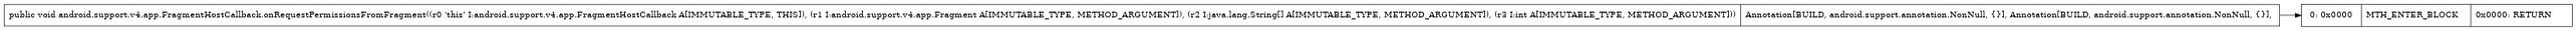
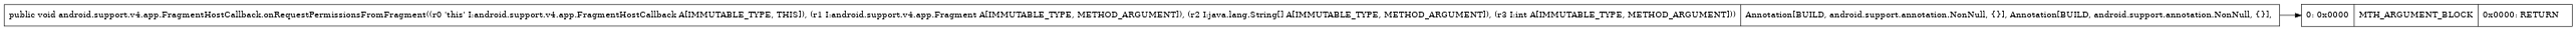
  digraph {
    rankdir=LR
    node [shape=record]
-   n1 [label="{0\:\ 0x0000|MTH_ENTER_BLOCK\l|0x0000: RETURN   \l}"]
+   n1 [label="{0\:\ 0x0000|MTH_ARGUMENT_BLOCK\l|0x0000: RETURN   \l}"]
    n2 [label="{public void android.support.v4.app.FragmentHostCallback.onRequestPermissionsFromFragment((r0 'this' I:android.support.v4.app.FragmentHostCallback A[IMMUTABLE_TYPE, THIS]), (r1 I:android.support.v4.app.Fragment A[IMMUTABLE_TYPE, METHOD_ARGUMENT]), (r2 I:java.lang.String[] A[IMMUTABLE_TYPE, METHOD_ARGUMENT]), (r3 I:int A[IMMUTABLE_TYPE, METHOD_ARGUMENT]))  | Annotation[BUILD, android.support.annotation.NonNull, \{\}], Annotation[BUILD, android.support.annotation.NonNull, \{\}], \l}"]
    n2 -> n1
  }
